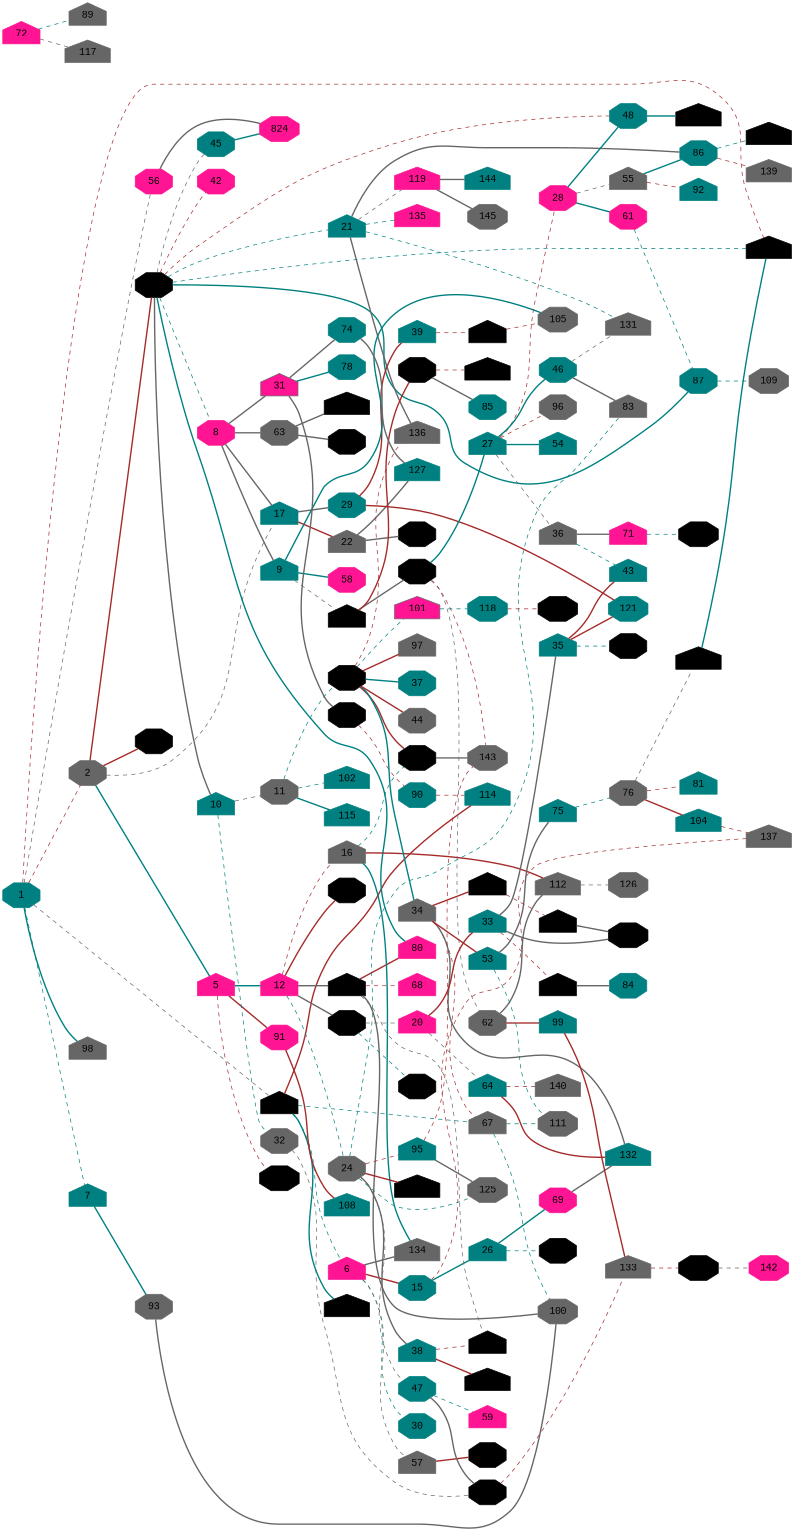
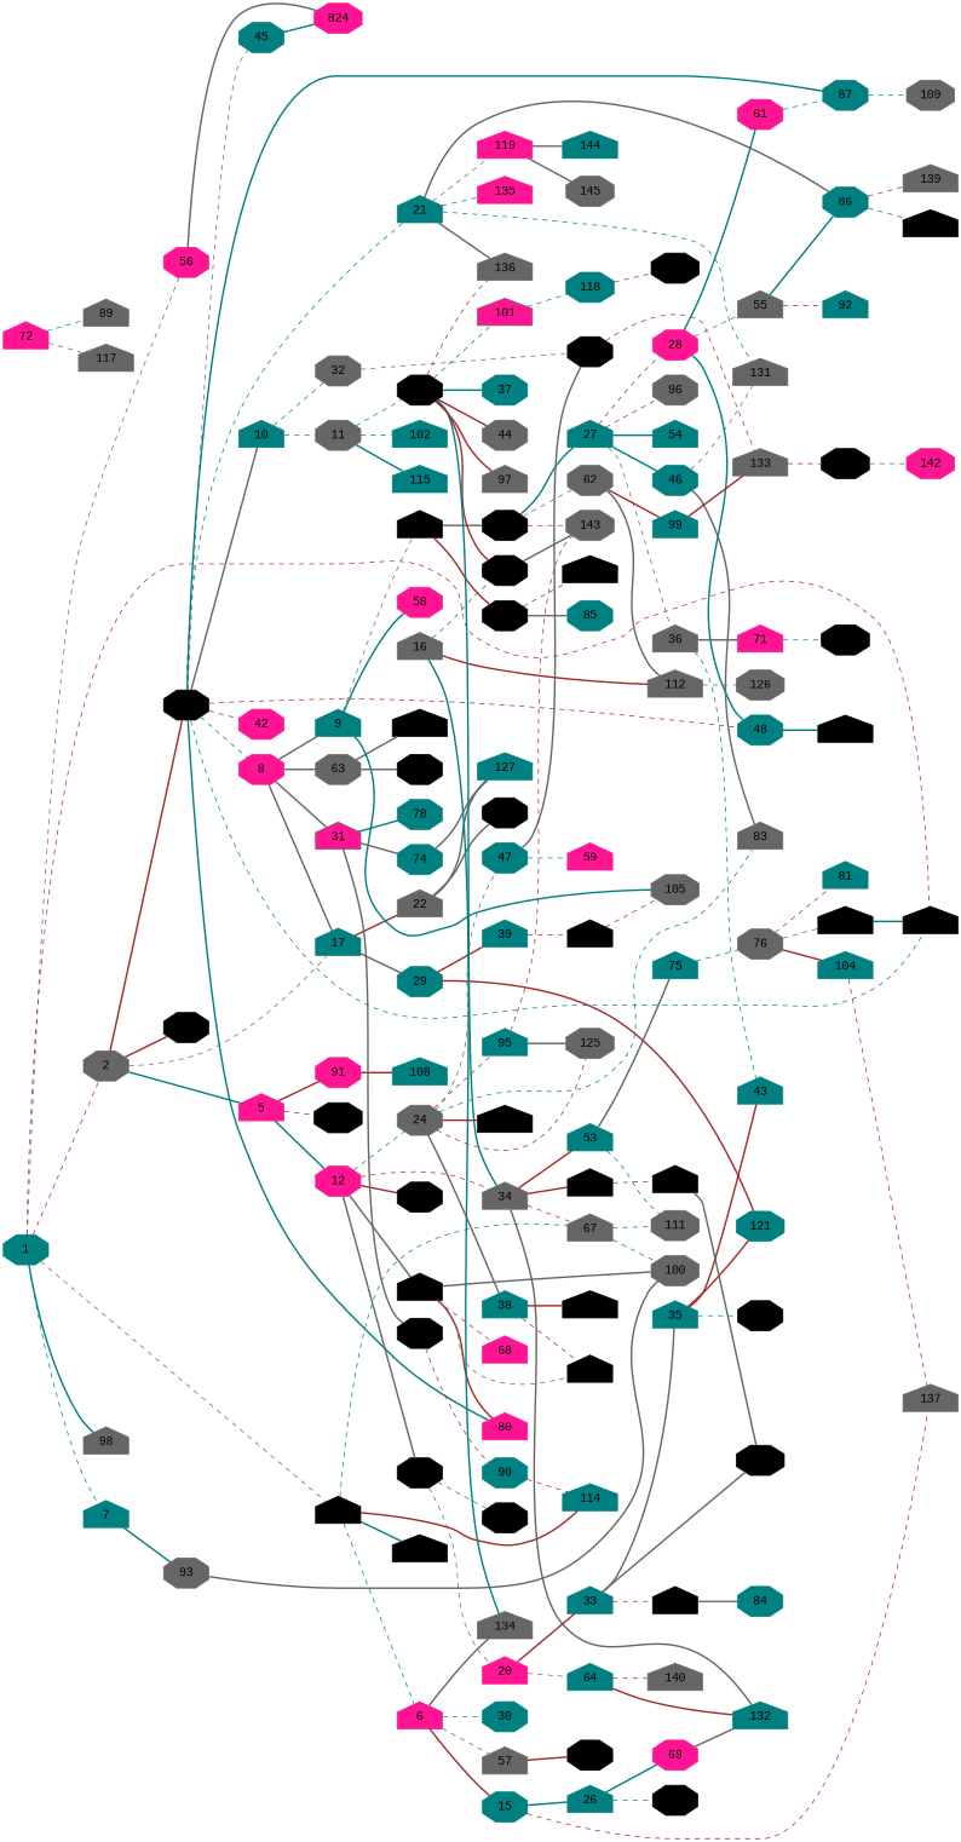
  graph {
    fontname="Liberation Mono"
    rankdir=LR
    node [color=teal fontname="Liberation Mono" shape=house style=filled]
    edge [color=gray40 fontname="Liberation Mono" style=bold]
    1 [shape=octagon]
    2 [color=gray40 shape=octagon]
    4 [color=black]
    7
    56 [color=deeppink shape=octagon]
    98 [color=gray40]
    116 [color=black]
    3 [color=black shape=octagon]
    5 [color=deeppink]
    17
    19 [color=black shape=octagon]
    6 [color=deeppink]
    67 [color=gray40]
    114
    122 [color=black]
    93 [color=gray40 shape=octagon]
    n17 [color=deeppink label=824 shape=octagon]
    8 [color=deeppink shape=octagon]
    10
    21
    42 [color=deeppink shape=octagon]
    45 [shape=octagon]
    48 [shape=octagon]
    80 [color=deeppink]
    87 [shape=octagon]
-   12 [color=deeppink]
+   12 [color=deeppink shape=octagon]
    91 [color=deeppink shape=octagon]
    130 [color=black shape=octagon]
    22 [color=gray40]
    29 [shape=octagon]
    9
    31 [color=gray40 fillcolor=deeppink]
    63 [color=gray40 shape=octagon]
    11 [color=gray40 shape=octagon]
    32 [color=gray40 shape=octagon]
    86 [shape=octagon]
    119 [color=deeppink]
    131 [color=gray40]
    135 [color=deeppink]
    136 [color=gray40]
    110 [color=black]
    109 [color=gray40 shape=octagon]
    15 [shape=octagon]
    30 [shape=octagon]
    57 [color=gray40]
    134 [color=gray40]
    100 [color=gray40 shape=octagon]
    111 [color=gray40 shape=octagon]
    13 [color=black]
    16 [color=gray40]
    18 [color=black shape=octagon]
    24 [color=gray40 shape=octagon]
    50 [color=black shape=octagon]
    108
    26
    137 [color=gray40]
    66 [color=black shape=octagon]
    14 [color=black]
    58 [color=deeppink shape=octagon]
    105 [color=gray40 shape=octagon]
    74 [shape=octagon]
    78 [shape=octagon]
    79 [color=black shape=octagon]
    88 [color=black shape=octagon]
    120 [color=black]
    72 [color=deeppink]
    89 [color=gray40]
    117 [color=gray40]
    25 [color=black shape=octagon]
    52 [color=black shape=octagon]
    23 [color=black shape=octagon]
    102
    115
    65 [color=black shape=octagon]
    49 [color=black shape=octagon]
    34 [color=gray40]
    37 [shape=octagon]
    44 [color=gray40 shape=octagon]
    97 [color=gray40]
    101 [color=gray40 fillcolor=deeppink]
    68 [color=deeppink]
    73 [color=black]
    112 [color=gray40]
    20 [color=deeppink]
    77 [color=black shape=octagon]
    38
    47 [shape=octagon]
    83 [color=gray40]
    95
    125 [color=gray40 shape=octagon]
    138 [color=black]
    27
    62 [color=gray40 shape=octagon]
    143 [color=gray40 shape=octagon]
    85 [shape=octagon]
    103 [color=black]
    40 [color=black shape=octagon]
    69 [color=deeppink shape=octagon]
    126 [color=gray40 shape=octagon]
    70 [color=black shape=octagon]
    127
    39
    121 [shape=octagon]
    33
    64
    35
    41 [color=black]
    123 [color=black shape=octagon]
    132
    140 [color=gray40]
    113 [color=black]
    139 [color=gray40]
    144
    145 [color=gray40 shape=octagon]
    53
    60 [color=black]
    118 [shape=octagon]
    129 [color=black]
    59 [color=deeppink]
    28 [color=deeppink shape=octagon]
    36 [color=gray40]
    46 [shape=octagon]
    54
    96 [color=gray40 shape=octagon]
    99
    55 [color=gray40]
    61 [color=deeppink shape=octagon]
    43
    71 [color=deeppink]
    92
    51 [color=black]
    90 [shape=octagon]
    133 [color=gray40]
    94 [color=black shape=octagon]
    84 [shape=octagon]
    75
    82 [color=black]
    107 [color=black shape=octagon]
    76 [color=gray40 shape=octagon]
    141 [color=black shape=octagon]
    81
    104
    106 [color=black]
    128 [color=black shape=octagon]
    142 [color=deeppink shape=octagon]
    1 -- 2 [color=brown style=dashed]
    1 -- 4 [style=dashed]
    1 -- 7 [color=teal style=dashed]
    1 -- 56 [style=dashed]
    1 -- 98 [color=teal]
    1 -- 116 [color=brown style=dashed]
    2 -- 3 [color=brown]
    2 -- 5 [color=teal]
    2 -- 17 [style=dashed]
    2 -- 19 [color=brown]
    4 -- 6 [color=teal style=dashed]
    4 -- 67 [color=teal style=dashed]
    4 -- 114 [color=brown]
    4 -- 122 [color=teal]
    7 -- 93 [color=teal]
    56 -- n17
    3 -- 116 [color=teal style=dashed]
    3 -- 8 [color=teal style=dashed]
    3 -- 10
    3 -- 21 [color=teal style=dashed]
    3 -- 42 [color=brown style=dashed]
    3 -- 45 [style=dashed]
    3 -- 48 [color=brown style=dashed]
    3 -- 80 [color=teal]
    3 -- 87 [color=teal]
    5 -- 12 [color=teal]
    5 -- 91 [color=brown]
    5 -- 130 [color=brown style=dashed]
    17 -- 22 [color=brown]
    17 -- 29
    6 -- 15 [color=brown]
    6 -- 30 [color=teal style=dashed]
    6 -- 57 [style=dashed]
    6 -- 134
    67 -- 100 [color=teal style=dashed]
    67 -- 111 [color=teal style=dashed]
    93 -- 100
    8 -- 17
    8 -- 9
    8 -- 31
    8 -- 63
    10 -- 11 [style=dashed]
    10 -- 32 [color=teal style=dashed]
    21 -- 86
    21 -- 119 [style=dashed]
    21 -- 131 [color=teal style=dashed]
    21 -- 135 [color=teal style=dashed]
    21 -- 136
    45 -- n17 [color=teal]
    48 -- 110 [color=teal]
    87 -- 109 [color=teal style=dashed]
    12 -- 13
-   12 -- 16 [color=brown style=dashed]
+   12 -- 34 [color=brown style=dashed]
    12 -- 18
    12 -- 24 [color=teal style=dashed]
    12 -- 50 [color=brown]
    91 -- 108 [color=brown]
    22 -- 70
    22 -- 127
    29 -- 39 [color=brown]
    29 -- 121 [color=brown]
    9 -- 14 [style=dashed]
    9 -- 58 [color=teal]
    9 -- 105 [color=teal]
    31 -- 74
    31 -- 78 [color=teal]
    31 -- 79
    63 -- 88
    63 -- 120
    11 -- 23 [color=teal style=dashed]
    11 -- 102 [color=teal style=dashed]
    11 -- 115 [color=teal]
    32 -- 65 [style=dashed]
    86 -- 113 [color=teal style=dashed]
    86 -- 139 [color=brown style=dashed]
    119 -- 144
    119 -- 145
    15 -- 26 [color=teal]
    15 -- 137 [color=brown style=dashed]
    57 -- 66 [color=brown]
    13 -- 80 [color=brown]
    13 -- 100
    13 -- 68 [color=brown style=dashed]
    13 -- 73 [style=dashed]
    16 -- 134 [color=teal]
    16 -- 49 [color=teal style=dashed]
    16 -- 112 [color=brown]
    18 -- 20 [style=dashed]
    18 -- 77 [color=teal style=dashed]
    24 -- 38
    24 -- 47 [style=dashed]
    24 -- 83 [color=teal style=dashed]
    24 -- 95 [color=brown style=dashed]
-   24 -- 125 [color=teal style=dashed]
+   24 -- 125 [color=brown style=dashed]
    24 -- 138 [color=brown]
    26 -- 40 [color=teal style=dashed]
    26 -- 69 [color=teal]
    14 -- 25
    14 -- 52 [color=brown]
    74 -- 127
    79 -- 90 [color=brown style=dashed]
    72 -- 89 [color=teal style=dashed]
    72 -- 117 [style=dashed]
    25 -- 27 [color=teal]
    25 -- 62 [style=dashed]
    25 -- 143 [color=brown style=dashed]
    52 -- 85
    52 -- 103 [color=brown style=dashed]
    23 -- 136 [color=brown style=dashed]
    23 -- 49 [color=brown]
    23 -- 34 [color=teal]
    23 -- 37 [color=teal]
    23 -- 44 [color=brown]
    23 -- 97 [color=brown]
    23 -- 101 [color=teal style=dashed]
    65 -- 133 [color=brown style=dashed]
    49 -- 143
    34 -- 67 [color=brown style=dashed]
    34 -- 132
    34 -- 53 [color=brown]
    34 -- 60 [color=brown]
    101 -- 118 [color=teal style=dashed]
    112 -- 126 [style=dashed]
    20 -- 33 [color=brown]
    20 -- 64 [style=dashed]
    38 -- 73 [color=brown style=dashed]
    38 -- 129 [color=brown]
    47 -- 65
    47 -- 59 [color=teal style=dashed]
    95 -- 125
    95 -- 143 [color=brown style=dashed]
    27 -- 28 [color=brown style=dashed]
    27 -- 36 [style=dashed]
    27 -- 46 [color=teal]
    27 -- 54 [color=teal]
    27 -- 96 [color=brown style=dashed]
    62 -- 112
    62 -- 99 [color=brown]
    69 -- 132
    39 -- 51 [color=brown style=dashed]
    33 -- 35
    33 -- 41 [color=brown style=dashed]
    33 -- 123
    64 -- 132 [color=brown]
    64 -- 140 [color=brown style=dashed]
    35 -- 121 [color=brown]
    35 -- 43 [color=brown]
    35 -- 94 [color=teal style=dashed]
    41 -- 84
    53 -- 111 [color=teal style=dashed]
    53 -- 75
    60 -- 82 [color=brown style=dashed]
    118 -- 128 [color=brown style=dashed]
    28 -- 48 [color=teal]
    28 -- 55 [style=dashed]
    28 -- 61 [color=teal]
    36 -- 43 [color=teal style=dashed]
    36 -- 71
    46 -- 131 [style=dashed]
    46 -- 83
    99 -- 133 [color=brown]
    55 -- 86 [color=teal]
    55 -- 92 [color=brown style=dashed]
    61 -- 87 [color=teal style=dashed]
    71 -- 107 [color=teal style=dashed]
    51 -- 105 [color=brown style=dashed]
    90 -- 114 [color=brown style=dashed]
    133 -- 141 [color=brown style=dashed]
    75 -- 76 [color=teal style=dashed]
    82 -- 123
    76 -- 81 [color=brown style=dashed]
    76 -- 104 [color=brown]
    76 -- 106 [style=dashed]
    141 -- 142 [style=dashed]
    104 -- 137 [color=brown style=dashed]
    106 -- 116 [color=teal]
  }
